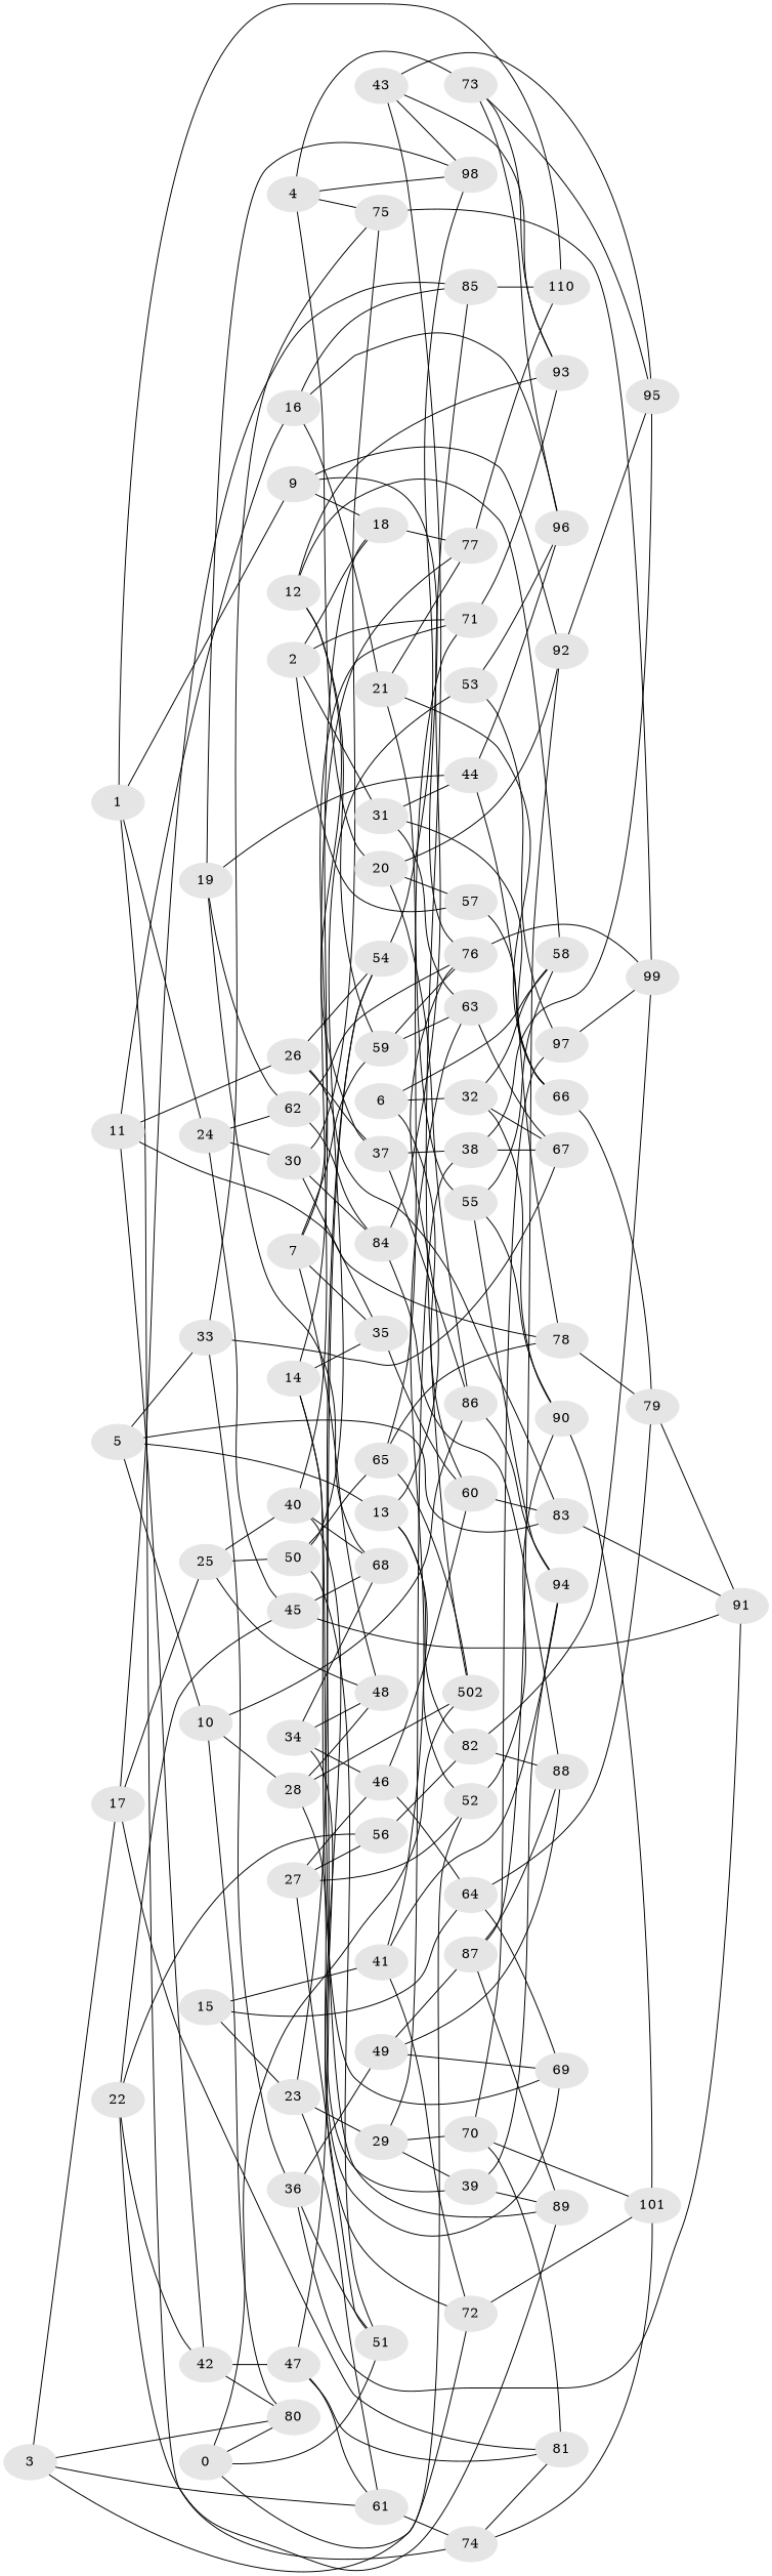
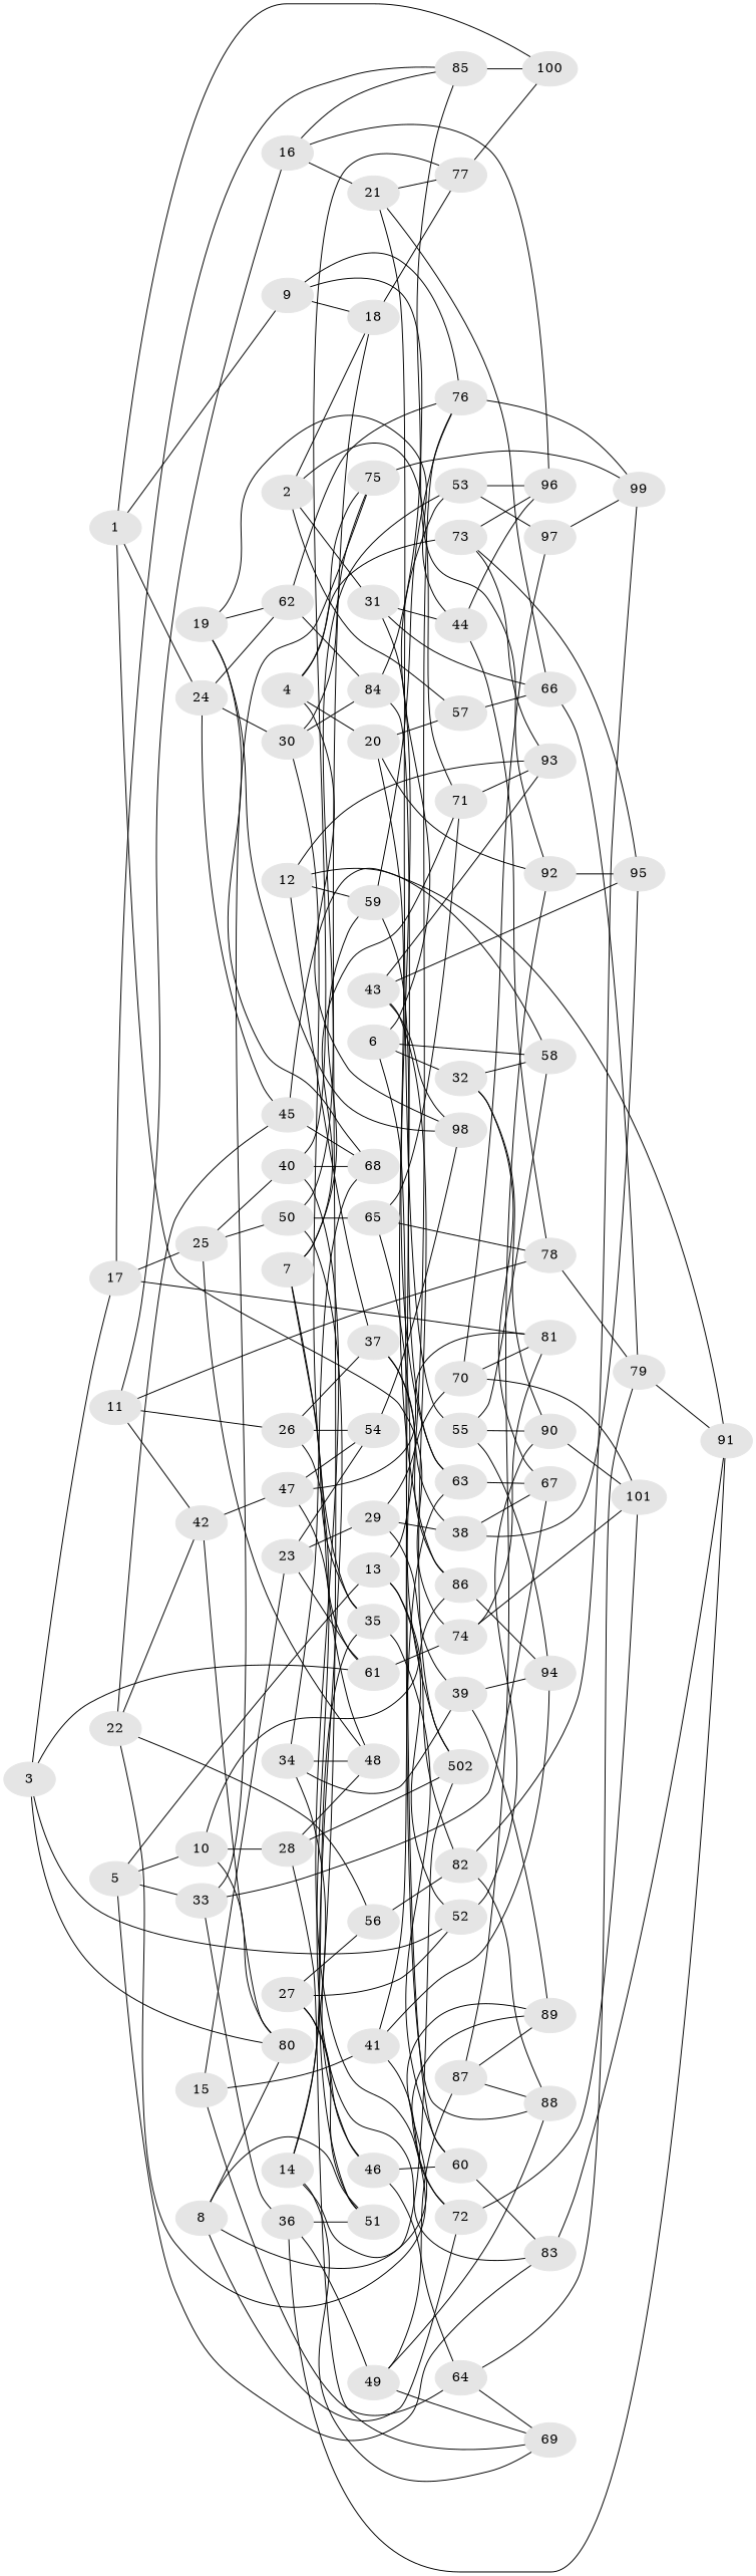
  graph {
    rankdir=LR
    node [color=gray90 style=filled]
    1
    9
    24
    74
-   100 [label=110]
+   100
    18
    76
    92
    62
    45
    30
    81
    101
    2
    31
    57
    71
    77
    44
    66
    63
    93
    3
    17
    52
    61
    80
    85
    25
    90
    4
    20
    73
    75
    98
    86
    96
    95
    99
    5
    10
    13
    33
    83
    28
    82
    67
    36
    91
    6
    32
    53
    58
    60
    97
    7
    35
    48
    59
-   8 [label=0]
+   8
    51
    72
    n63 [label=502]
    69
    94
    11
    16
    26
    42
    78
    21
    37
    54
    47
    79
    12
    38
    88
    14
    89
    15
    23
    41
    64
    29
    56
    55
    40
    50
    19
    68
    84
    22
    39
    70
    65
    27
    46
    49
    34
    87
    43
    1 -- 9
    1 -- 24
    1 -- 74
    1 -- 100
    9 -- 18
    9 -- 76
    9 -- 92
    24 -- 62
    24 -- 45
    24 -- 30
    74 -- 81
    74 -- 101
    18 -- 77
    76 -- 99
    92 -- 95
    62 -- 76
    62 -- 84
    45 -- 91
    45 -- 68
    30 -- 75
    30 -- 35
    30 -- 84
    2 -- 18
    2 -- 31
    2 -- 57
    2 -- 71
    31 -- 44
    31 -- 66
    31 -- 63
    57 -- 66
    71 -- 93
    77 -- 100
    44 -- 96
    44 -- 78
    66 -- 79
    63 -- 67
    3 -- 17
    3 -- 52
    3 -- 61
    3 -- 80
    17 -- 81
    17 -- 85
    17 -- 25
    52 -- 90
    61 -- 74
    85 -- 100
    25 -- 48
    25 -- 40
    25 -- 50
    90 -- 101
    4 -- 20
    4 -- 73
    4 -- 75
    4 -- 98
    20 -- 92
    20 -- 57
    20 -- 86
    73 -- 93
    73 -- 96
    73 -- 95
    75 -- 99
    86 -- 94
    5 -- 10
    5 -- 13
    5 -- 33
    5 -- 83
    10 -- 80
    10 -- 86
    10 -- 28
    13 -- 76
    13 -- 52
    13 -- 82
    33 -- 75
    33 -- 67
    33 -- 36
    83 -- 91
    28 -- 48
    28 -- n63
    28 -- 69
    82 -- 99
    82 -- 88
    36 -- 91
    36 -- 51
    36 -- 49
    6 -- 32
+   6 -- 53
    6 -- 58
    6 -- 60
    32 -- 90
    32 -- 67
    32 -- 58
    53 -- 96
    53 -- 97
    60 -- 83
    97 -- 99
    7 -- 71
    7 -- 35
    7 -- 48
    7 -- 59
    35 -- 60
    59 -- 76
    59 -- 63
    8 -- 80
    8 -- 51
    8 -- 72
    8 -- n63
    72 -- 101
    11 -- 16
    11 -- 26
    11 -- 42
    11 -- 78
    16 -- 85
    16 -- 96
    16 -- 21
    26 -- 83
    26 -- 37
    26 -- 54
    42 -- 80
    42 -- 47
    78 -- 79
    21 -- 77
    21 -- 66
    21 -- 55
    37 -- 86
    37 -- 38
    54 -- 98
    47 -- 81
    47 -- 61
    47 -- 54
    79 -- 91
    12 -- 93
    12 -- 58
    12 -- 59
    12 -- 37
    38 -- 95
    38 -- 67
    14 -- 18
    14 -- 35
    14 -- 69
    14 -- 89
    15 -- 23
    15 -- 41
    15 -- 64
    23 -- 61
    23 -- 54
    23 -- 29
    41 -- 63
    41 -- 72
    41 -- 94
    64 -- 69
    64 -- 79
    29 -- 38
    29 -- 39
    29 -- 70
    56 -- 82
    55 -- 90
    55 -- 58
    55 -- 94
    40 -- 77
    40 -- 72
    40 -- 68
    50 -- 53
    50 -- 51
    50 -- 65
    19 -- 62
    19 -- 44
    19 -- 98
    19 -- 68
    84 -- 85
    84 -- 88
    22 -- 45
    22 -- 42
    22 -- 89
    22 -- 56
    39 -- 94
    39 -- 89
    70 -- 81
    70 -- 101
    70 -- 97
    65 -- 71
    65 -- n63
    65 -- 78
    27 -- 52
    27 -- 51
    27 -- 56
    27 -- 46
    46 -- 60
    46 -- 64
    49 -- 69
    49 -- 88
    49 -- 87
    34 -- 48
    34 -- 68
    34 -- 39
    34 -- 46
    87 -- 92
    87 -- 88
    87 -- 89
    43 -- 93
    43 -- 98
    43 -- 95
    43 -- n63
  }
